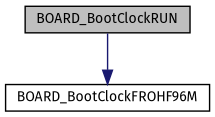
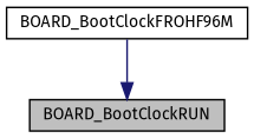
  digraph {
    rankdir=TB
    fontname="Fira Sans"
    node [color=black fontname="Fira Sans" fontsize=10 shape=record style=filled]
    n1 [fillcolor=grey75 fontcolor=black height=0.2 label=BOARD_BootClockRUN width=0.4]
    n2 [fillcolor=white height=0.2 label=BOARD_BootClockFROHF96M width=0.4]
-   n1 -> n2 [color=midnightblue fontname="Fira Sans" fontsize=10 labelfontname=Helvetica labelfontsize=10 style=solid]
+   n2 -> n1 [color=midnightblue fontname="Fira Sans" fontsize=10 labelfontname=Helvetica labelfontsize=10 style=solid]
  }
